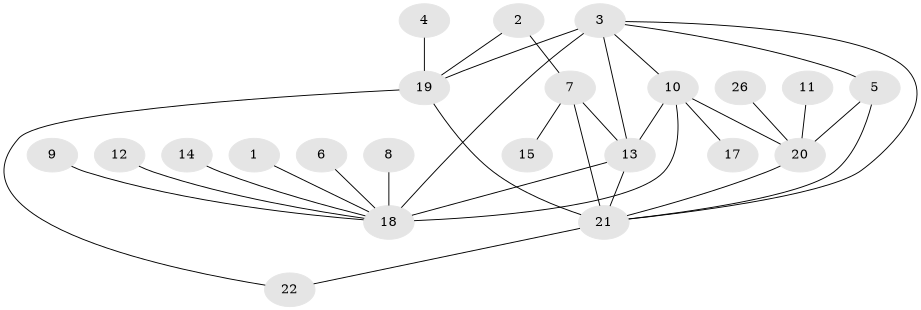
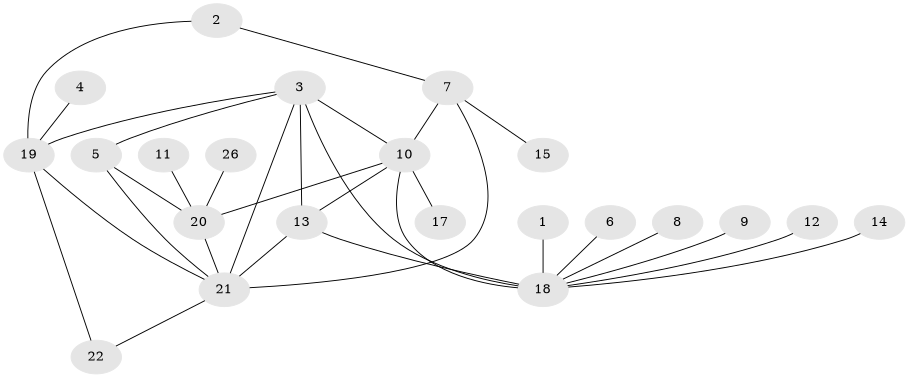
  graph {
    node [color=gray90 style=filled]
    edge [weight=1.0]
    1
    18
    2
    19
    7
    21
    22
    3
    5
    10
    13
    20
    17
    4
    15
    6
    8
    9
    11
    12
    14
    n22 [label=26]
    1 -- 18
    2 -- 19
    2 -- 7
    19 -- 21
    19 -- 22
    7 -- 21 [weight=2.0]
-   7 -- 13 [weight=2.0]
+   7 -- 10 [weight=2.0]
    7 -- 15
    21 -- 22
    3 -- 18 [weight=2.0]
    3 -- 19 [weight=2.0]
    3 -- 21
    3 -- 5
    3 -- 10
    3 -- 13
    5 -- 21
    5 -- 20
    10 -- 18 [weight=2.0]
    10 -- 13
    10 -- 20
    10 -- 17 [weight=2.0]
    13 -- 18
    13 -- 21
    20 -- 21
    4 -- 19
    6 -- 18
    8 -- 18
    9 -- 18
    11 -- 20
    12 -- 18
    14 -- 18
    n22 -- 20
  }
